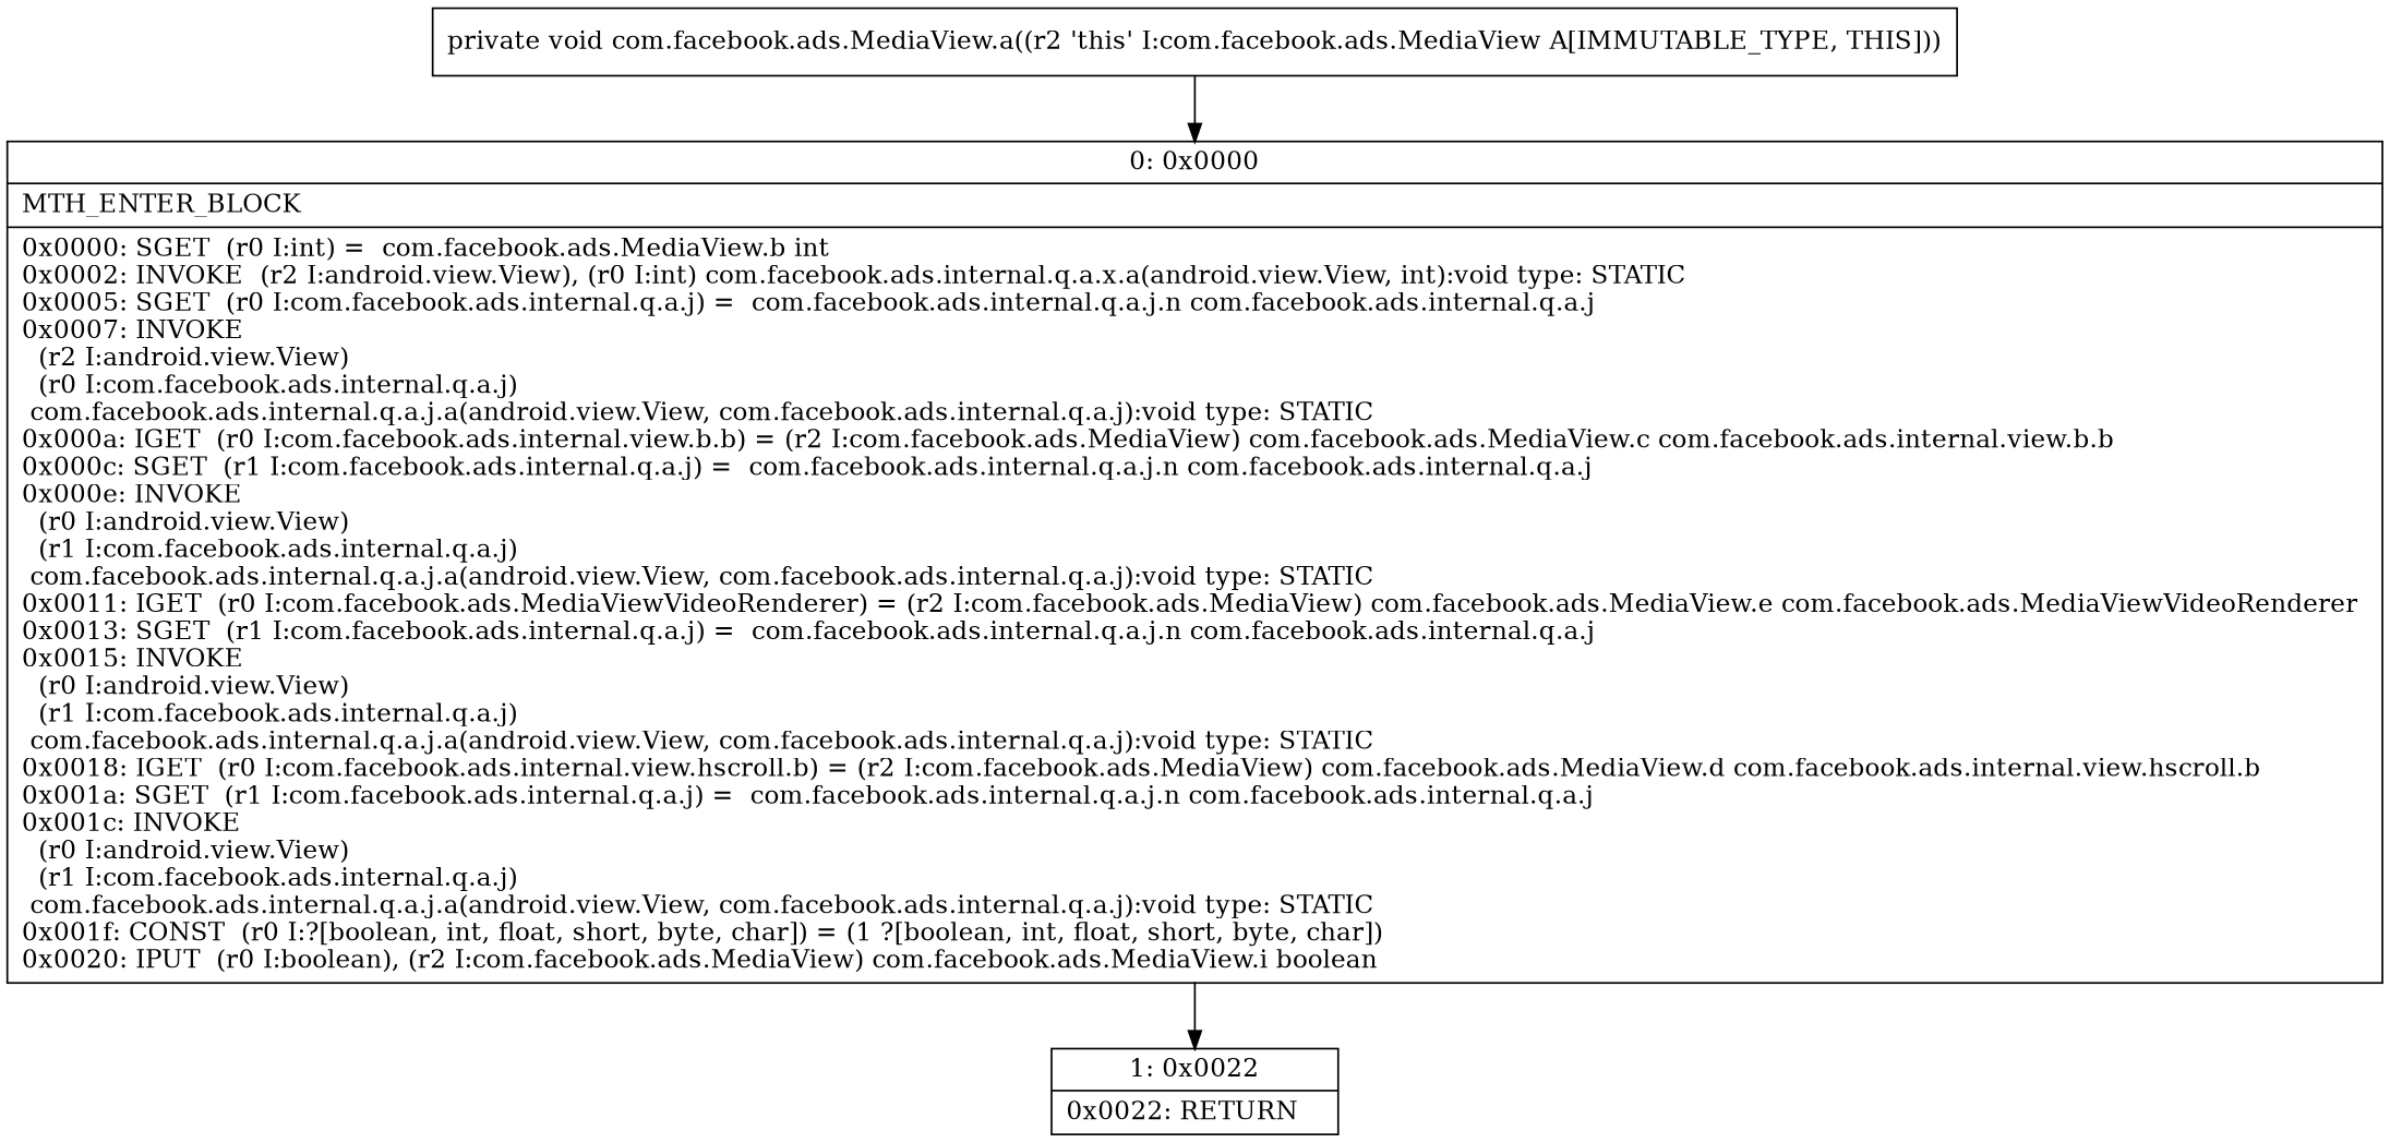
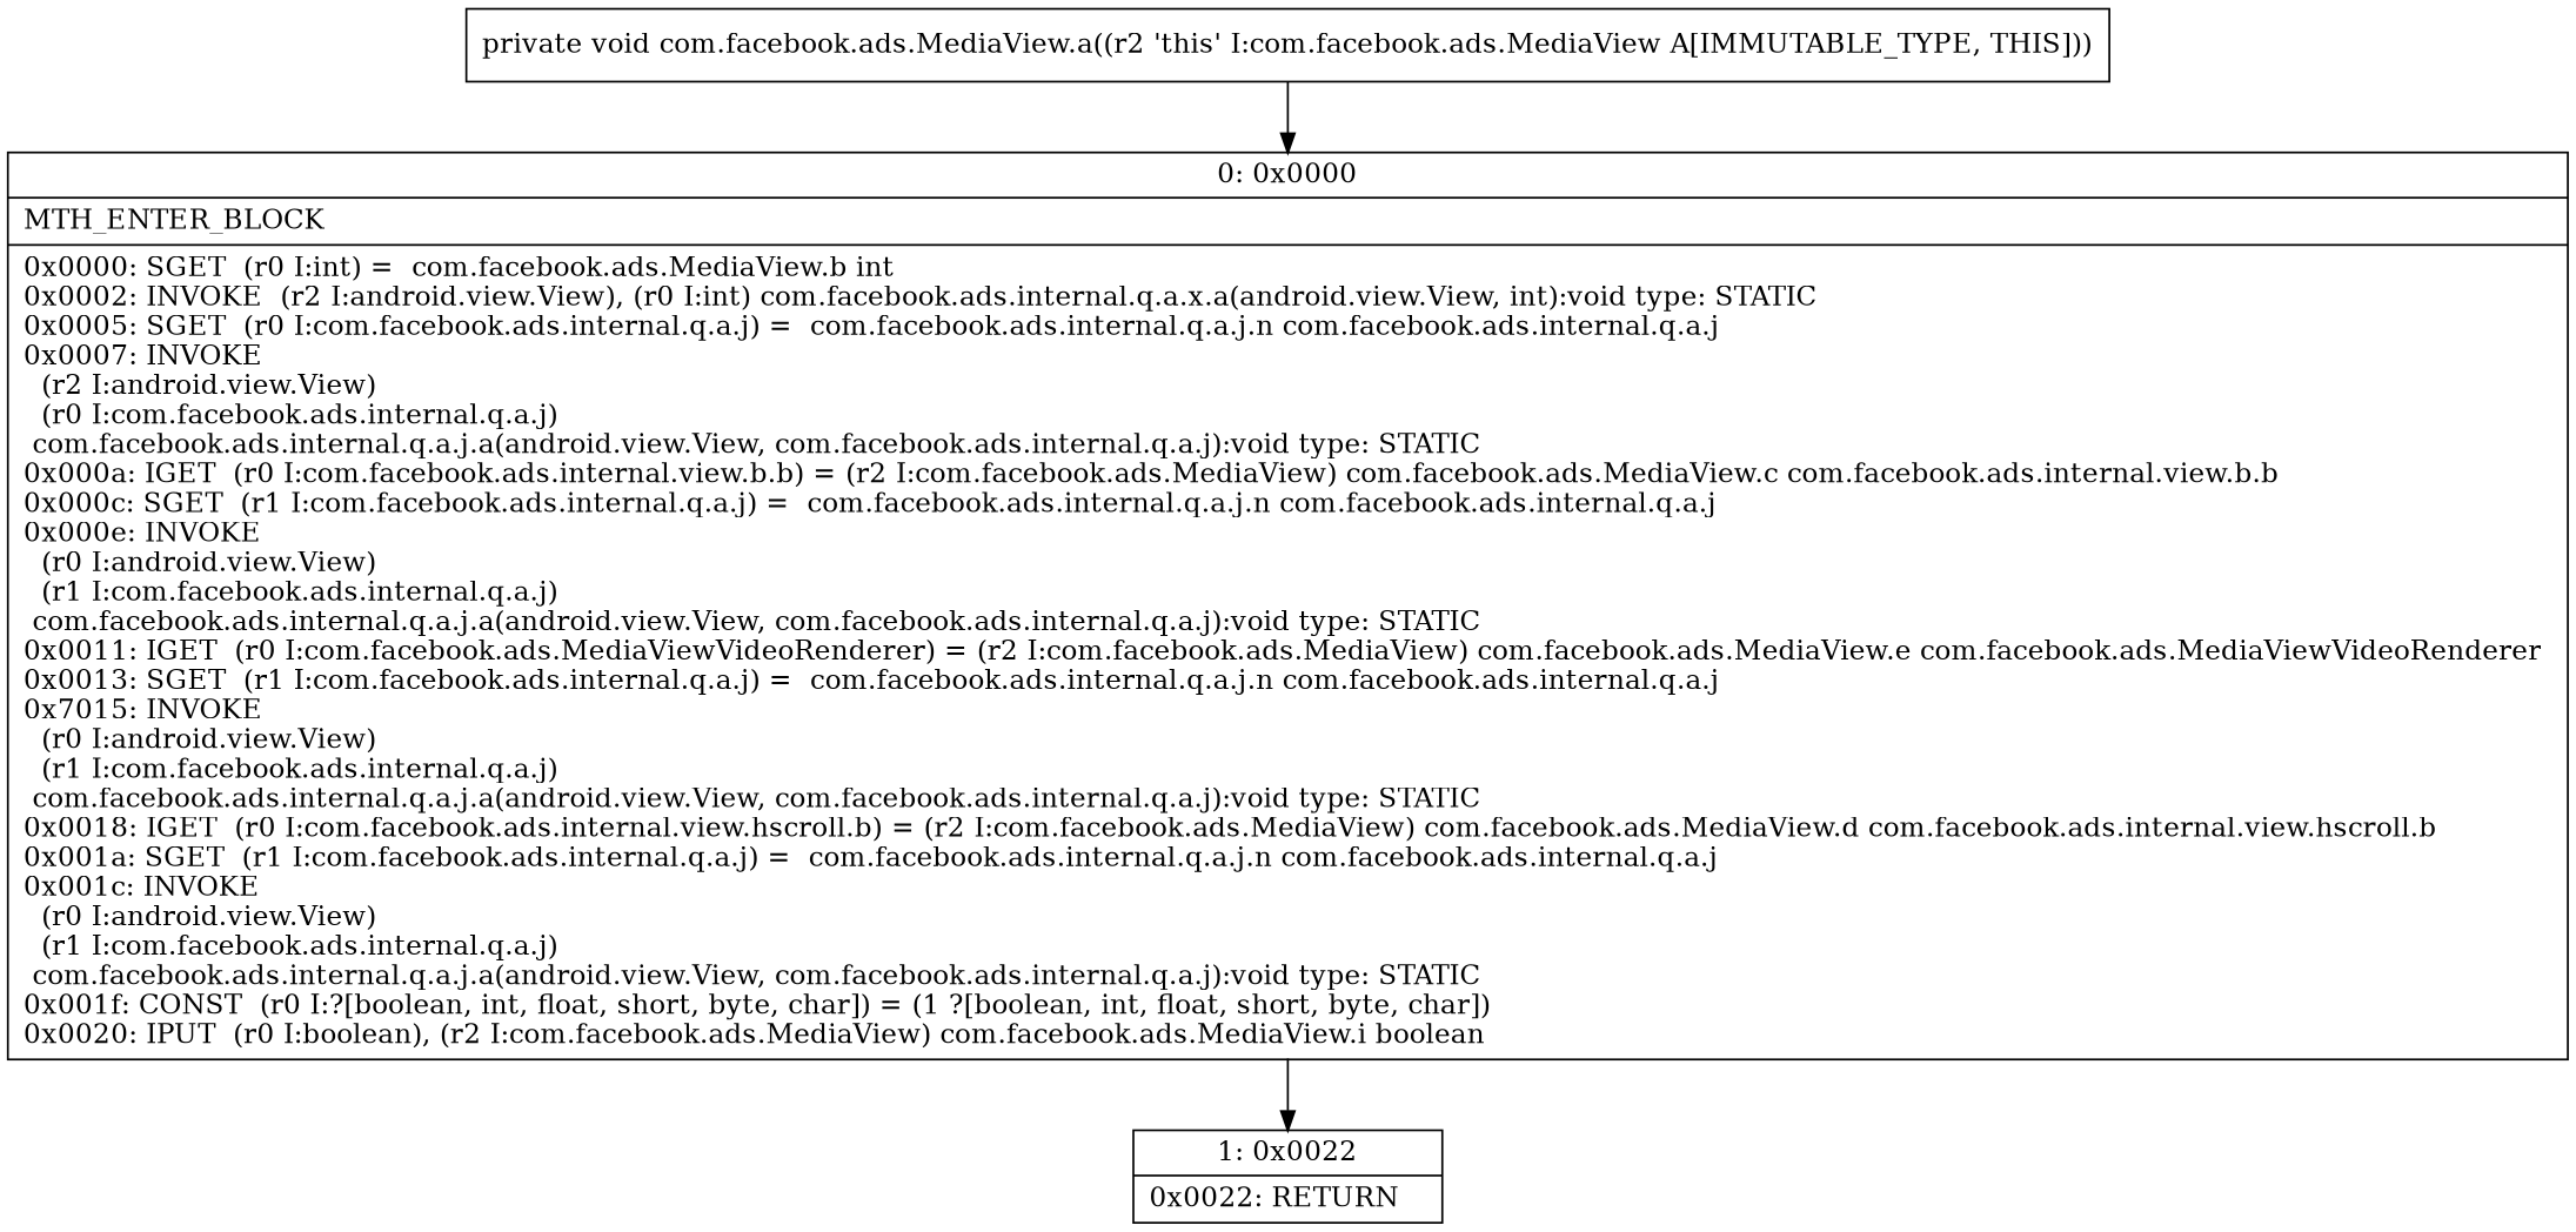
  digraph {
    node [shape=record]
-   n1 [label="{0\:\ 0x0000|MTH_ENTER_BLOCK\l|0x0000: SGET  (r0 I:int) =  com.facebook.ads.MediaView.b int \l0x0002: INVOKE  (r2 I:android.view.View), (r0 I:int) com.facebook.ads.internal.q.a.x.a(android.view.View, int):void type: STATIC \l0x0005: SGET  (r0 I:com.facebook.ads.internal.q.a.j) =  com.facebook.ads.internal.q.a.j.n com.facebook.ads.internal.q.a.j \l0x0007: INVOKE  \l  (r2 I:android.view.View)\l  (r0 I:com.facebook.ads.internal.q.a.j)\l com.facebook.ads.internal.q.a.j.a(android.view.View, com.facebook.ads.internal.q.a.j):void type: STATIC \l0x000a: IGET  (r0 I:com.facebook.ads.internal.view.b.b) = (r2 I:com.facebook.ads.MediaView) com.facebook.ads.MediaView.c com.facebook.ads.internal.view.b.b \l0x000c: SGET  (r1 I:com.facebook.ads.internal.q.a.j) =  com.facebook.ads.internal.q.a.j.n com.facebook.ads.internal.q.a.j \l0x000e: INVOKE  \l  (r0 I:android.view.View)\l  (r1 I:com.facebook.ads.internal.q.a.j)\l com.facebook.ads.internal.q.a.j.a(android.view.View, com.facebook.ads.internal.q.a.j):void type: STATIC \l0x0011: IGET  (r0 I:com.facebook.ads.MediaViewVideoRenderer) = (r2 I:com.facebook.ads.MediaView) com.facebook.ads.MediaView.e com.facebook.ads.MediaViewVideoRenderer \l0x0013: SGET  (r1 I:com.facebook.ads.internal.q.a.j) =  com.facebook.ads.internal.q.a.j.n com.facebook.ads.internal.q.a.j \l0x0015: INVOKE  \l  (r0 I:android.view.View)\l  (r1 I:com.facebook.ads.internal.q.a.j)\l com.facebook.ads.internal.q.a.j.a(android.view.View, com.facebook.ads.internal.q.a.j):void type: STATIC \l0x0018: IGET  (r0 I:com.facebook.ads.internal.view.hscroll.b) = (r2 I:com.facebook.ads.MediaView) com.facebook.ads.MediaView.d com.facebook.ads.internal.view.hscroll.b \l0x001a: SGET  (r1 I:com.facebook.ads.internal.q.a.j) =  com.facebook.ads.internal.q.a.j.n com.facebook.ads.internal.q.a.j \l0x001c: INVOKE  \l  (r0 I:android.view.View)\l  (r1 I:com.facebook.ads.internal.q.a.j)\l com.facebook.ads.internal.q.a.j.a(android.view.View, com.facebook.ads.internal.q.a.j):void type: STATIC \l0x001f: CONST  (r0 I:?[boolean, int, float, short, byte, char]) = (1 ?[boolean, int, float, short, byte, char]) \l0x0020: IPUT  (r0 I:boolean), (r2 I:com.facebook.ads.MediaView) com.facebook.ads.MediaView.i boolean \l}"]
+   n1 [label="{0\:\ 0x0000|MTH_ENTER_BLOCK\l|0x0000: SGET  (r0 I:int) =  com.facebook.ads.MediaView.b int \l0x0002: INVOKE  (r2 I:android.view.View), (r0 I:int) com.facebook.ads.internal.q.a.x.a(android.view.View, int):void type: STATIC \l0x0005: SGET  (r0 I:com.facebook.ads.internal.q.a.j) =  com.facebook.ads.internal.q.a.j.n com.facebook.ads.internal.q.a.j \l0x0007: INVOKE  \l  (r2 I:android.view.View)\l  (r0 I:com.facebook.ads.internal.q.a.j)\l com.facebook.ads.internal.q.a.j.a(android.view.View, com.facebook.ads.internal.q.a.j):void type: STATIC \l0x000a: IGET  (r0 I:com.facebook.ads.internal.view.b.b) = (r2 I:com.facebook.ads.MediaView) com.facebook.ads.MediaView.c com.facebook.ads.internal.view.b.b \l0x000c: SGET  (r1 I:com.facebook.ads.internal.q.a.j) =  com.facebook.ads.internal.q.a.j.n com.facebook.ads.internal.q.a.j \l0x000e: INVOKE  \l  (r0 I:android.view.View)\l  (r1 I:com.facebook.ads.internal.q.a.j)\l com.facebook.ads.internal.q.a.j.a(android.view.View, com.facebook.ads.internal.q.a.j):void type: STATIC \l0x0011: IGET  (r0 I:com.facebook.ads.MediaViewVideoRenderer) = (r2 I:com.facebook.ads.MediaView) com.facebook.ads.MediaView.e com.facebook.ads.MediaViewVideoRenderer \l0x0013: SGET  (r1 I:com.facebook.ads.internal.q.a.j) =  com.facebook.ads.internal.q.a.j.n com.facebook.ads.internal.q.a.j \l0x7015: INVOKE  \l  (r0 I:android.view.View)\l  (r1 I:com.facebook.ads.internal.q.a.j)\l com.facebook.ads.internal.q.a.j.a(android.view.View, com.facebook.ads.internal.q.a.j):void type: STATIC \l0x0018: IGET  (r0 I:com.facebook.ads.internal.view.hscroll.b) = (r2 I:com.facebook.ads.MediaView) com.facebook.ads.MediaView.d com.facebook.ads.internal.view.hscroll.b \l0x001a: SGET  (r1 I:com.facebook.ads.internal.q.a.j) =  com.facebook.ads.internal.q.a.j.n com.facebook.ads.internal.q.a.j \l0x001c: INVOKE  \l  (r0 I:android.view.View)\l  (r1 I:com.facebook.ads.internal.q.a.j)\l com.facebook.ads.internal.q.a.j.a(android.view.View, com.facebook.ads.internal.q.a.j):void type: STATIC \l0x001f: CONST  (r0 I:?[boolean, int, float, short, byte, char]) = (1 ?[boolean, int, float, short, byte, char]) \l0x0020: IPUT  (r0 I:boolean), (r2 I:com.facebook.ads.MediaView) com.facebook.ads.MediaView.i boolean \l}"]
    n2 [label="{1\:\ 0x0022|0x0022: RETURN   \l}"]
    n3 [label="{private void com.facebook.ads.MediaView.a((r2 'this' I:com.facebook.ads.MediaView A[IMMUTABLE_TYPE, THIS])) }"]
    n1 -> n2
    n3 -> n1
  }
